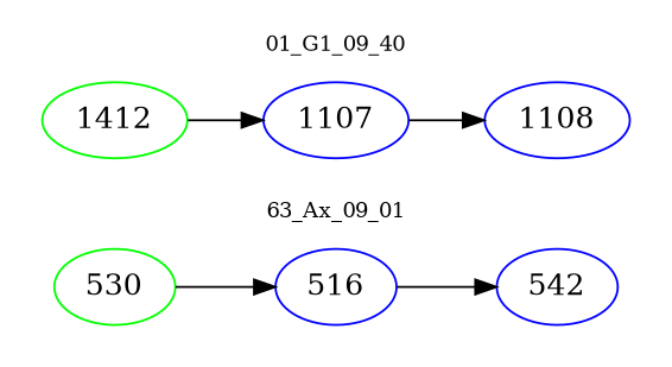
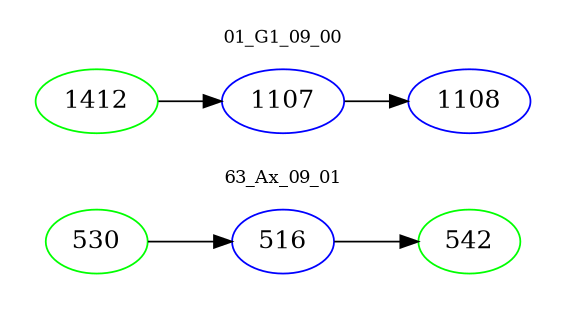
  digraph {
    rankdir=LR
    node [color=blue]
    edge [color=black]
    n1 [color=green label=530]
    n2 [label=516]
-   n3 [label=542]
+   n3 [color=green label=542]
    n4 [color=green label=1412]
    n5 [label=1107]
    n6 [label=1108]
    subgraph cluster_1 {
      color=white
      fontsize=10
      label="63_Ax_09_01"
      n1
      n2
      n3
    }
    subgraph cluster_2 {
      color=white
      fontsize=10
-     label="01_G1_09_40"
+     label="01_G1_09_00"
      n4
      n5
      n6
    }
    n1 -> n2
    n2 -> n3
    n4 -> n5
    n5 -> n6
  }
